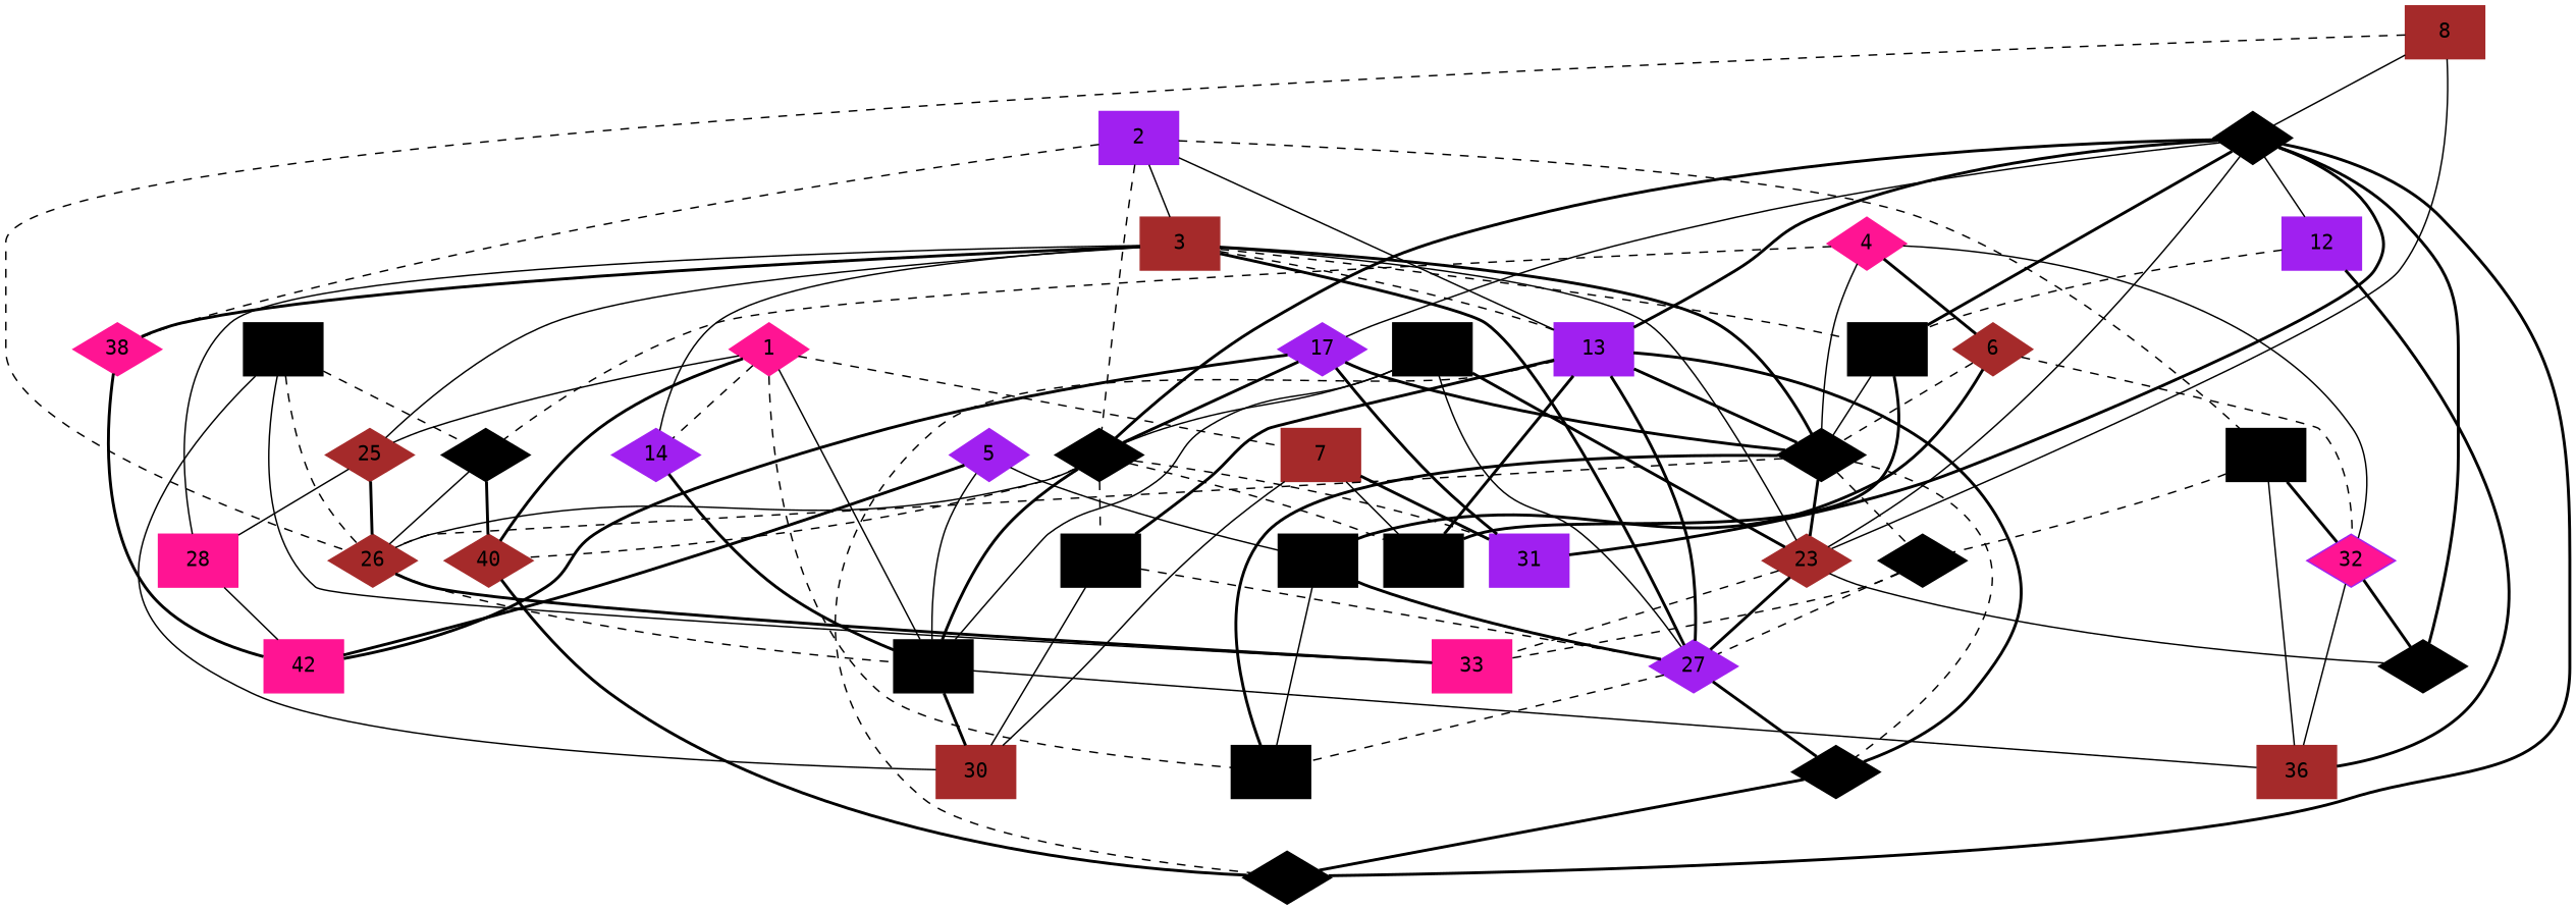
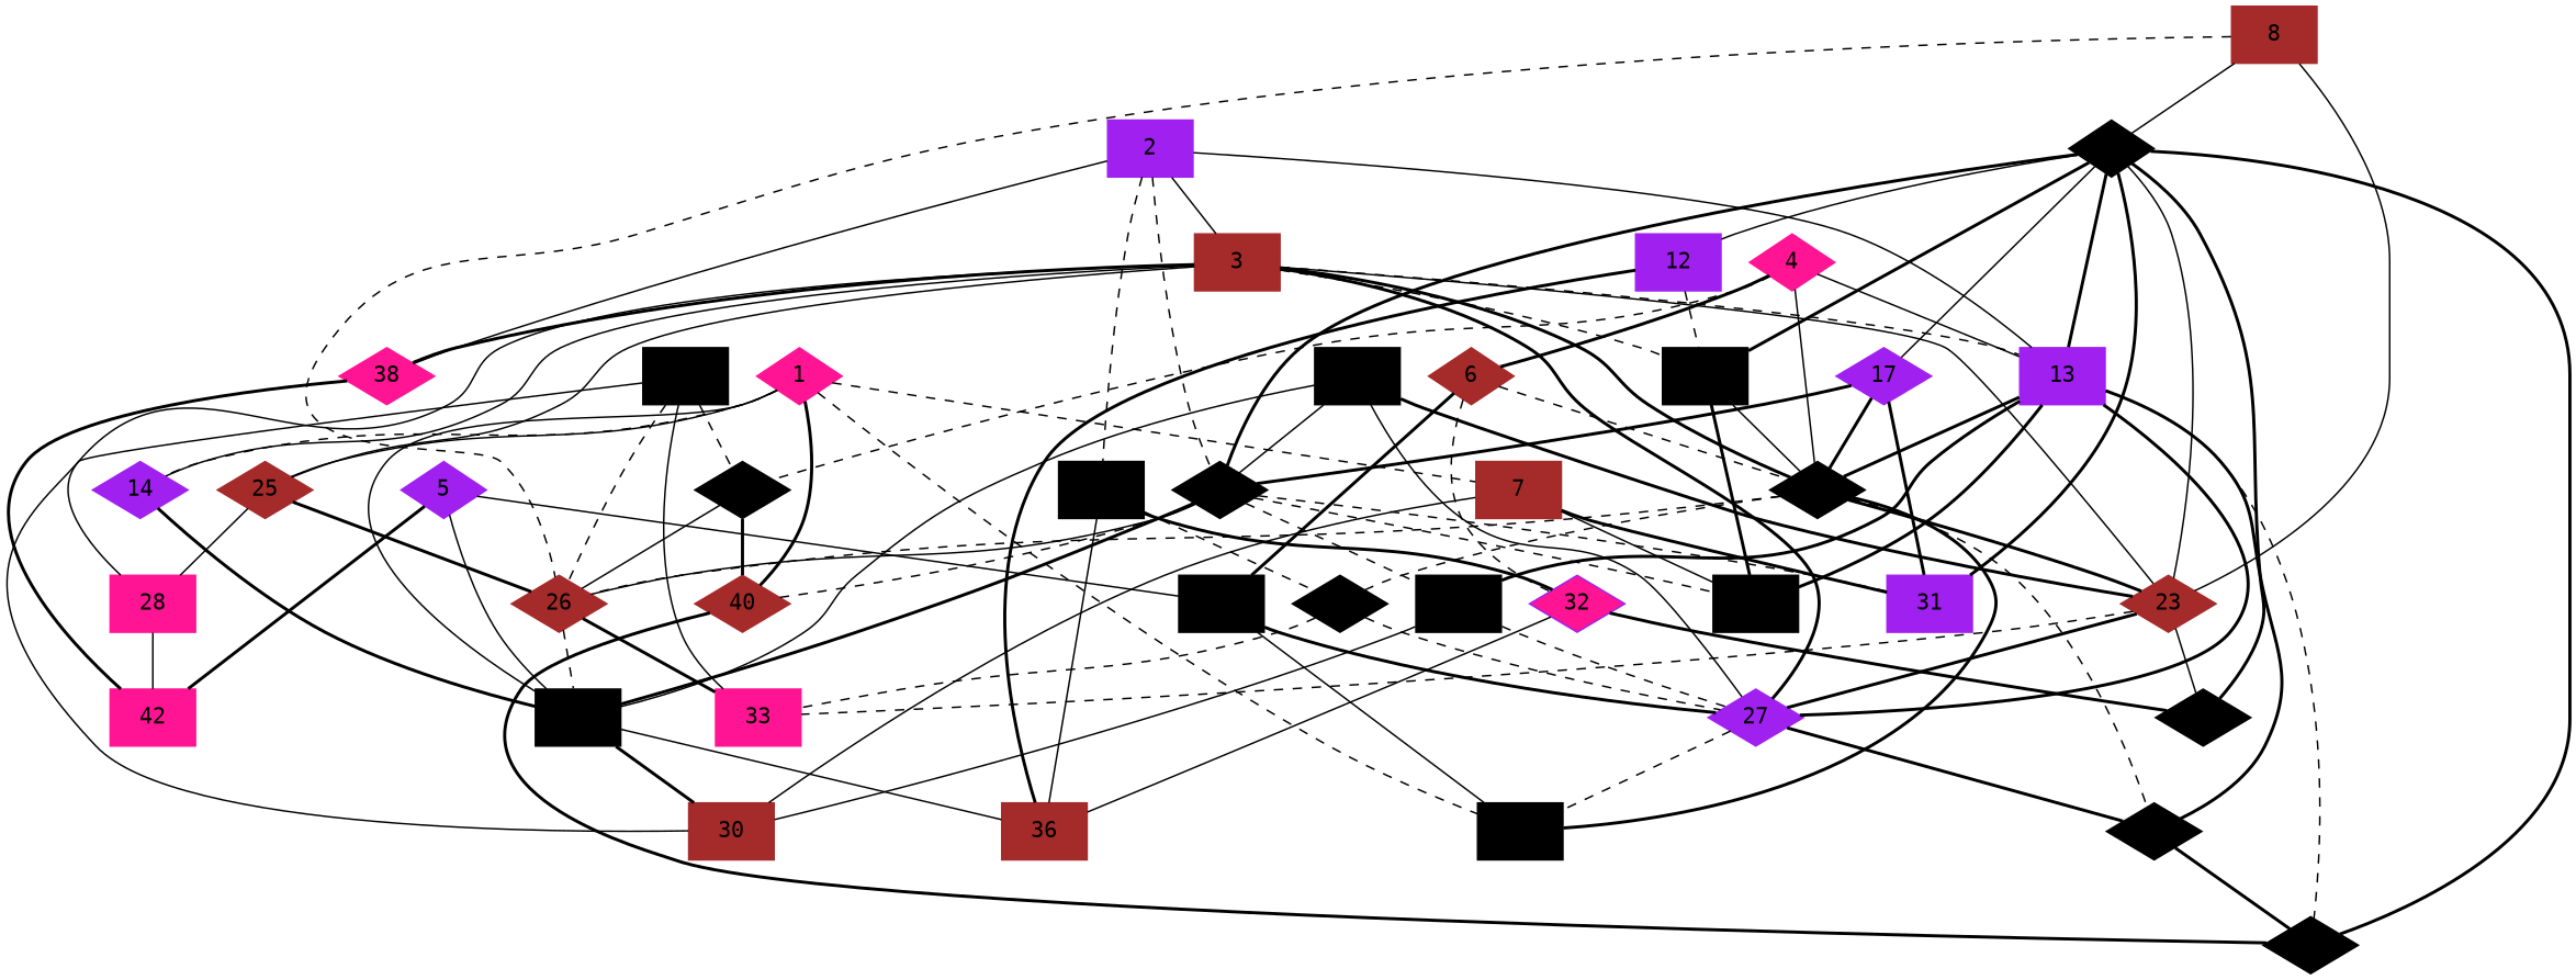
  graph {
    fontname="DejaVu Sans Mono"
    node [color=black fontname="DejaVu Sans Mono" shape=diamond style=filled]
    edge [fontname="DejaVu Sans Mono" style=bold weight=1.0]
    1 [color=deeppink]
    7 [color=brown shape=box]
    14 [color=purple]
    25 [color=brown]
    29 [shape=box]
    39 [shape=box]
    40 [color=brown]
    30 [color=brown shape=box]
    31 [color=purple shape=box]
    35 [shape=box]
    28 [color=deeppink shape=box]
    26 [color=brown]
    36 [color=brown shape=box]
    41
    2 [color=purple shape=box]
    3 [color=brown shape=box]
    13 [color=purple shape=box]
    16 [shape=box]
    22
    38 [color=deeppink]
    15 [shape=box]
    19
    23 [color=brown]
    27 [color=purple]
    24 [shape=box]
    37
    32 [color=purple fillcolor=deeppink]
    20
    42 [color=deeppink shape=box]
    34
    33 [color=deeppink shape=box]
    4 [color=deeppink]
    6 [color=brown]
    21
    18 [shape=box]
    5 [color=purple]
    17 [color=purple]
    8 [color=brown shape=box]
    9
    12 [color=purple shape=box]
    10 [shape=box]
    11 [shape=box]
    1 -- 7 [style=dashed]
    1 -- 14 [style=dashed]
    1 -- 25 [style=solid]
    1 -- 29 [style=solid weight=3.0]
    1 -- 39 [style=dashed]
    1 -- 40
    7 -- 30 [style=solid]
    7 -- 31
    7 -- 35 [style=solid]
    14 -- 29
    25 -- 28 [style=solid]
    25 -- 26
    29 -- 30
    29 -- 36 [style=solid]
    40 -- 41
    28 -- 42 [style=solid]
    26 -- 29 [style=dashed]
    26 -- 33
    2 -- 3 [style=solid]
    2 -- 13 [style=solid weight=2.0]
    2 -- 16 [style=dashed]
    2 -- 22 [style=dashed weight=2.0]
-   2 -- 38 [style=dashed weight=2.0]
+   2 -- 38 [style=solid weight=2.0]
    3 -- 14 [style=solid weight=2.0]
    3 -- 25 [style=solid]
    3 -- 28 [style=solid]
    3 -- 13 [style=dashed weight=2.0]
    3 -- 38
    3 -- 15 [style=dashed]
    3 -- 19
    3 -- 23 [style=solid]
    3 -- 27
    13 -- 35
    13 -- 41 [style=dashed]
    13 -- 19
    13 -- 27
    13 -- 24
    13 -- 37
    16 -- 36 [style=solid]
    16 -- 32
    16 -- 20 [style=dashed]
    22 -- 29
    22 -- 40 [style=dashed]
    22 -- 31 [style=dashed]
    22 -- 35 [style=dashed]
    22 -- 26 [style=solid]
    22 -- 24 [style=dashed]
    38 -- 42
    15 -- 35
    15 -- 19 [style=solid]
    19 -- 39
    19 -- 26 [style=dashed]
    19 -- 23
    19 -- 37 [style=dashed]
    19 -- 20 [style=dashed]
    23 -- 27 [weight=2.0]
    23 -- 34 [style=solid]
    23 -- 33 [style=dashed]
    27 -- 39 [style=dashed]
    27 -- 37
    24 -- 30 [style=solid]
    24 -- 27 [style=dashed]
    37 -- 41
    32 -- 36 [style=solid]
    32 -- 34
    20 -- 27 [style=dashed]
    20 -- 33 [style=dashed]
-   4 -- 32 [style=solid]
+   4 -- 13 [style=solid]
    4 -- 19 [style=solid]
    4 -- 6
    4 -- 21 [style=dashed]
    6 -- 19 [style=dashed]
    6 -- 32 [style=dashed]
    6 -- 18
    21 -- 40
    21 -- 26 [style=solid]
    18 -- 39 [style=solid]
    18 -- 27
    5 -- 29 [style=solid]
    5 -- 42
    5 -- 18 [style=solid]
    17 -- 31
    17 -- 22 [weight=2.0]
    17 -- 19 [weight=2.0]
-   17 -- 42
    8 -- 26 [style=dashed]
    8 -- 23 [style=solid weight=2.0]
    8 -- 9 [style=solid]
    9 -- 31
    9 -- 41
    9 -- 13
    9 -- 22
    9 -- 15 [weight=2.0]
    9 -- 23 [style=solid]
    9 -- 34 [weight=2.0]
    9 -- 17 [style=solid]
    9 -- 12 [style=solid]
    12 -- 36
    12 -- 15 [style=dashed]
    10 -- 30 [style=solid]
    10 -- 26 [style=dashed]
    10 -- 33 [style=solid]
    10 -- 21 [style=dashed]
    11 -- 29 [style=solid]
    11 -- 22 [style=solid]
    11 -- 23
    11 -- 27 [style=solid]
  }
